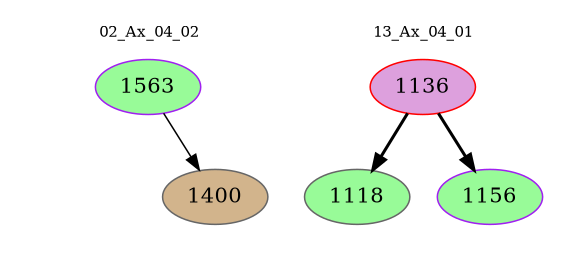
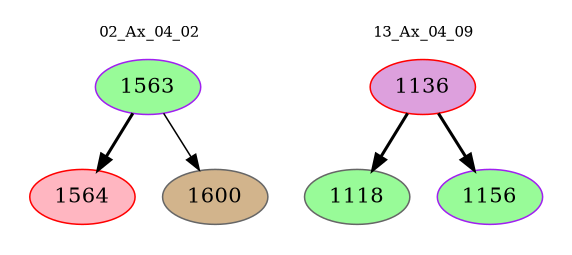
  digraph {
    node [color=purple fillcolor=palegreen style=filled]
    edge [color=black style=bold]
    n1 [label=1563]
-   n3 [color=gray40 fillcolor=tan label=1400]
+   n2 [color=red fillcolor=lightpink label=1564]
+   n3 [color=gray40 fillcolor=tan label=1600]
    n4 [color=red fillcolor=plum label=1136]
    n5 [color=gray40 label=1118]
    n6 [label=1156]
    subgraph cluster_1 {
      color=white
      fontsize=10
      label="02_Ax_04_02"
      n1
+     n2
      n3
    }
    subgraph cluster_2 {
      color=white
      fontsize=10
-     label="13_Ax_04_01"
+     label="13_Ax_04_09"
      n4
      n5
      n6
    }
+   n1 -> n2
    n1 -> n3 [style=solid]
    n4 -> n5
    n4 -> n6
  }
